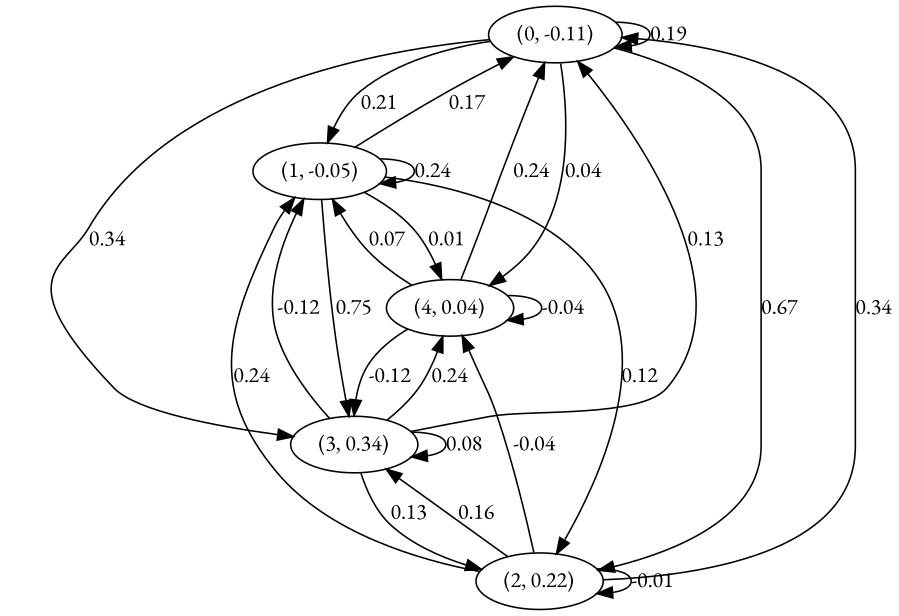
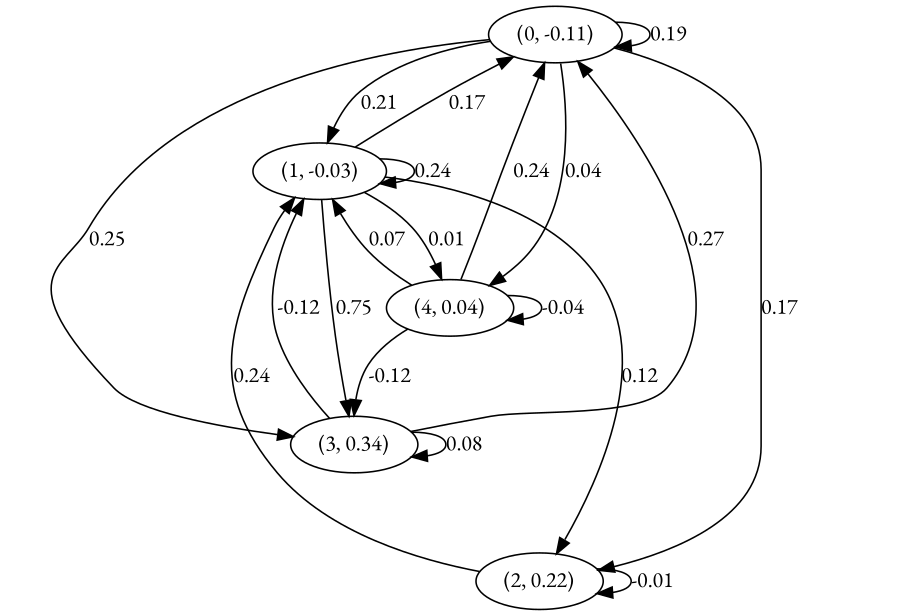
  digraph {
    fontname="EB Garamond"
    node [fontname="EB Garamond"]
    edge [fontname="EB Garamond"]
    n1 [label="(0, -0.11)"]
-   n2 [label="(1, -0.05)"]
+   n2 [label="(1, -0.03)"]
    n3 [label="(2, 0.22)"]
    n4 [label="(3, 0.34)"]
    n5 [label="(4, 0.04)"]
    n1 -> n1 [label=0.19]
    n1 -> n2 [label=0.21]
-   n1 -> n3 [label=0.67]
-   n1 -> n4 [label=0.34]
+   n1 -> n3 [label=0.17]
+   n1 -> n4 [label=0.25]
    n1 -> n5 [label=0.04]
    n2 -> n1 [label=0.17]
    n2 -> n2 [label=0.24]
    n2 -> n3 [label=0.12]
    n2 -> n4 [label=0.75]
    n2 -> n5 [label=0.01]
-   n3 -> n1 [label=0.34]
    n3 -> n2 [label=0.24]
    n3 -> n3 [label=-0.01]
-   n3 -> n4 [label=0.16]
-   n3 -> n5 [label=-0.04]
-   n4 -> n1 [label=0.13]
+   n4 -> n1 [label=0.27]
    n4 -> n2 [label=-0.12]
-   n4 -> n3 [label=0.13]
    n4 -> n4 [label=0.08]
-   n4 -> n5 [label=0.24]
    n5 -> n1 [label=0.24]
    n5 -> n2 [label=0.07]
    n5 -> n4 [label=-0.12]
    n5 -> n5 [label=-0.04]
  }
